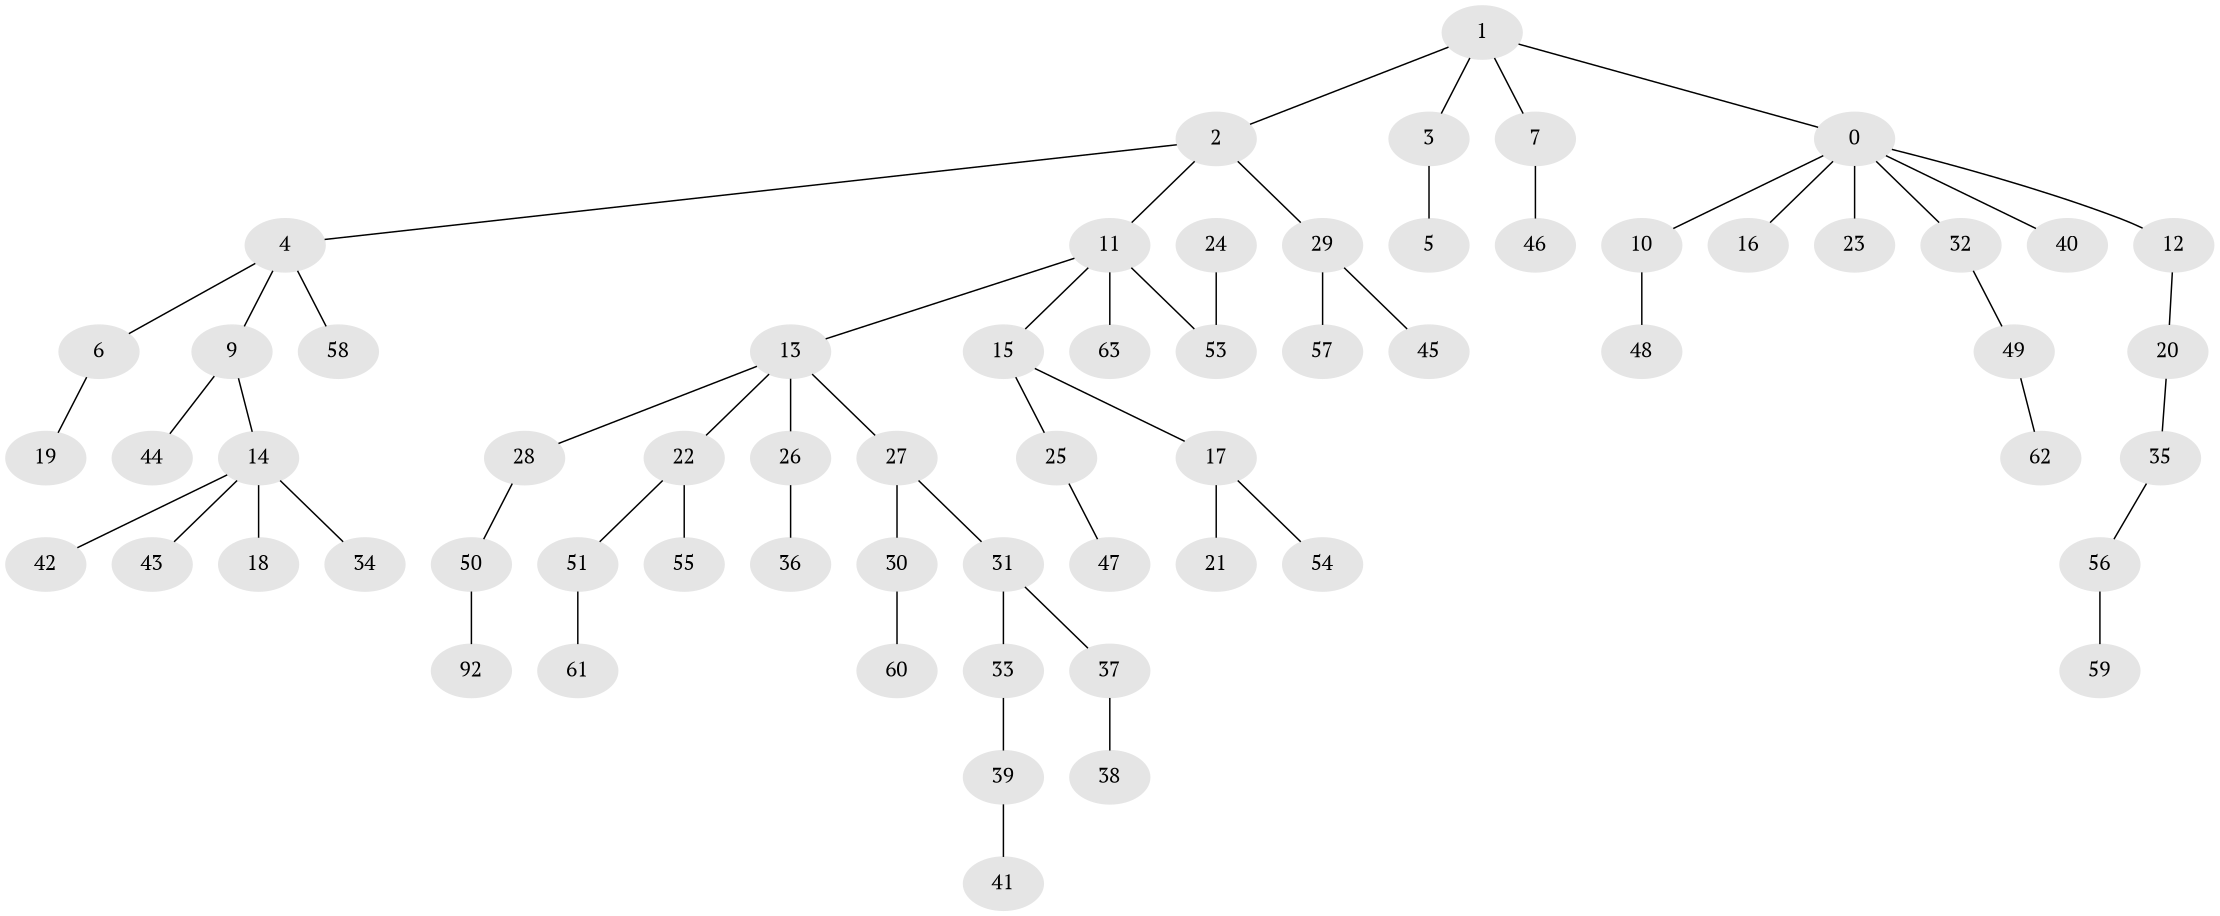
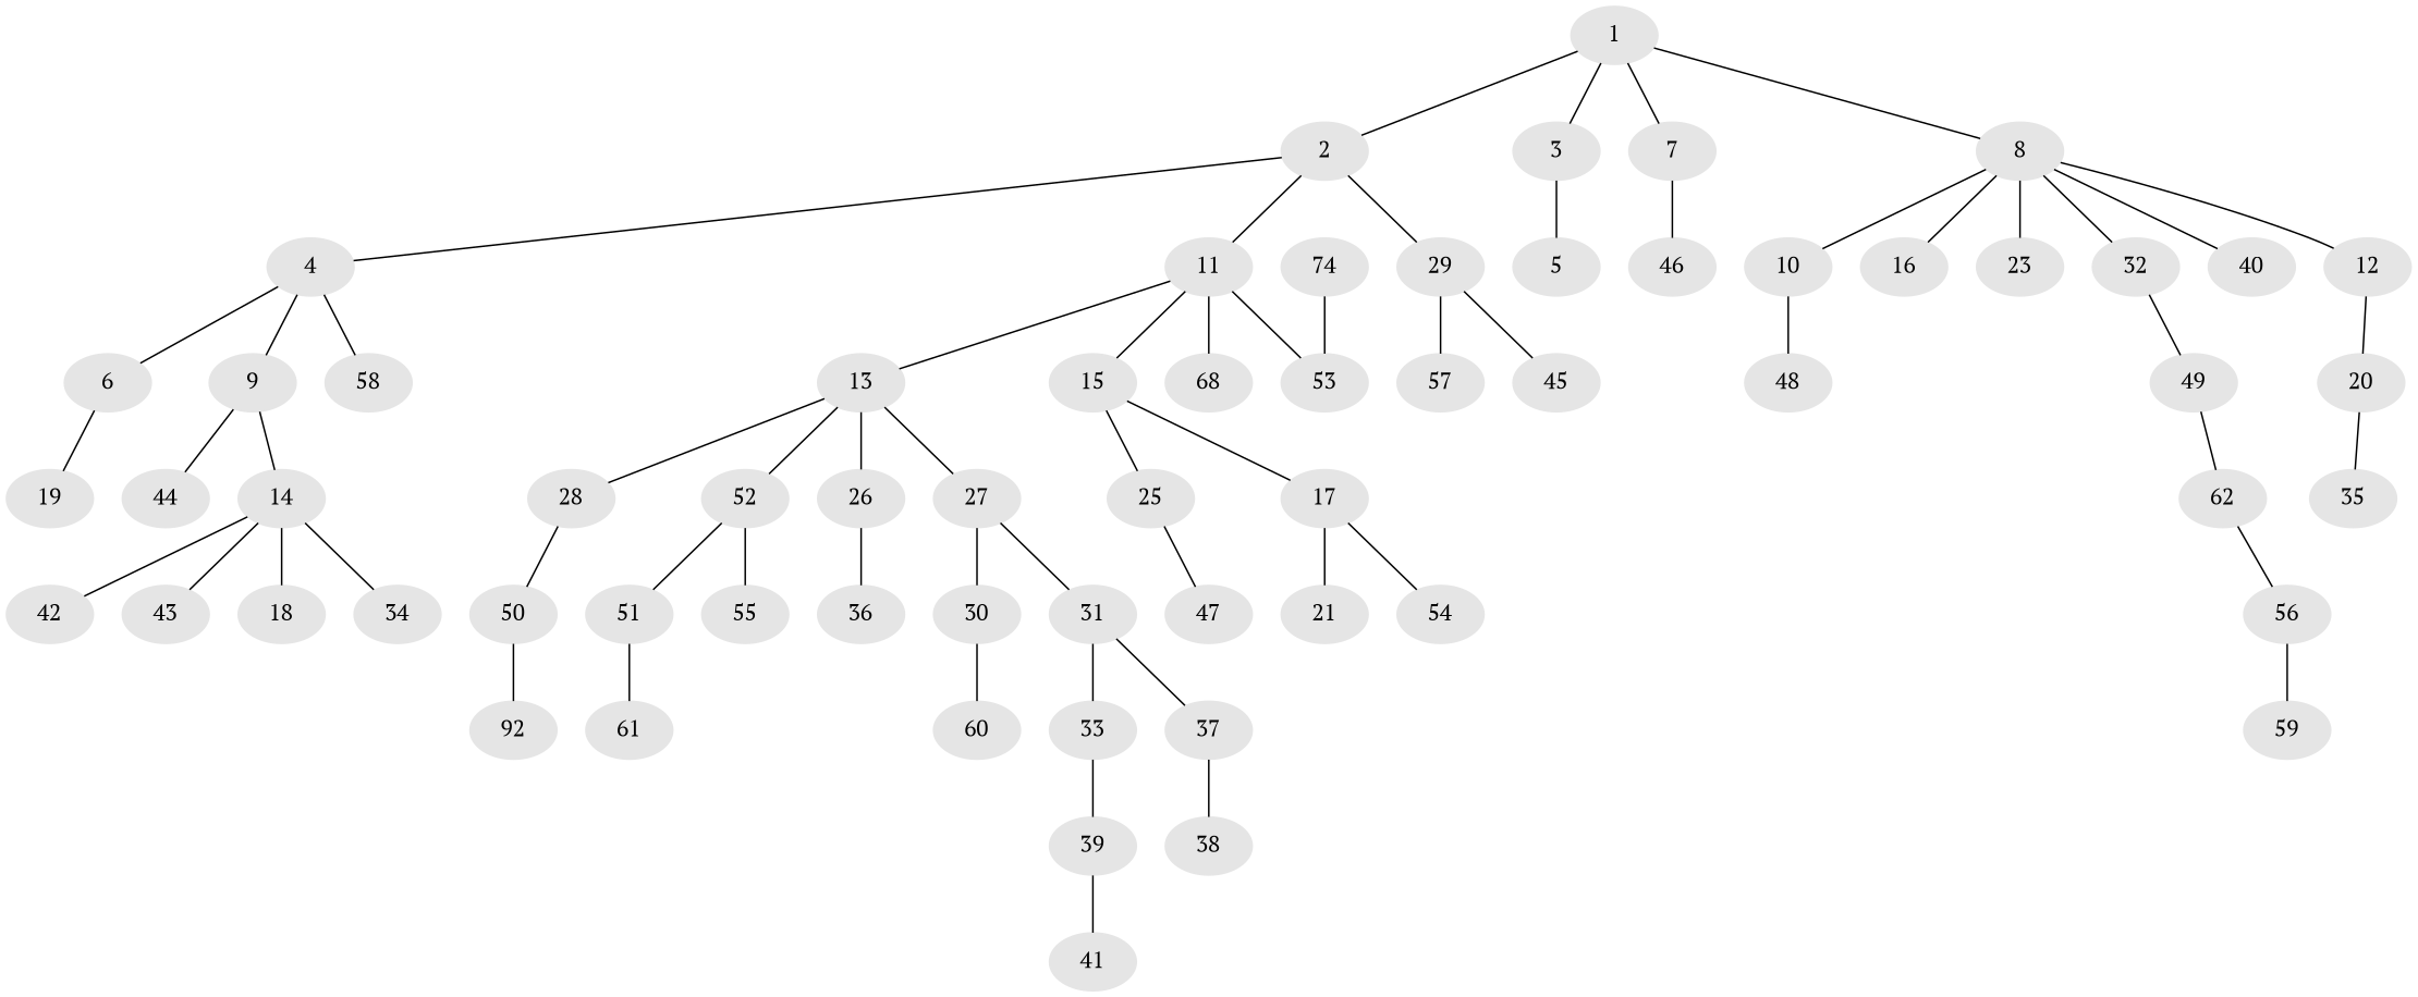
  graph {
    fontname="PT Serif"
    node [color=gray90 fontname="PT Serif" style=filled]
    edge [fontname="PT Serif" weight=1.0]
    1
    2
    3
    7
-   8 [label=0]
+   8
    4
    11
    29
    5
    46
    10
    12
    16
    23
    32
    40
    6
    9
    58
    13
    15
-   63
+   63 [label=68]
    53
    45
    57
    19
    14
    44
    48
    20
    49
    18
    34
    42
    43
-   22
+   22 [label=52]
    26
    27
    28
    17
    25
-   24
+   24 [label=74]
    35
    51
    55
    36
    30
    31
    50
    21
    54
    47
    56
    61
    60
    33
    37
    n58 [label=92]
    39
    38
    62
    41
    59
    1 -- 2
    1 -- 3
    1 -- 7
    1 -- 8
    2 -- 4
    2 -- 11
    2 -- 29
    3 -- 5
    7 -- 46
    8 -- 10
    8 -- 12
    8 -- 16
    8 -- 23
    8 -- 32
    8 -- 40
    4 -- 6
    4 -- 9
    4 -- 58
    11 -- 13
    11 -- 15
    11 -- 63
    11 -- 53
    29 -- 45
    29 -- 57
    10 -- 48
    12 -- 20
    32 -- 49
    6 -- 19
    9 -- 14
    9 -- 44
    13 -- 22
    13 -- 26
    13 -- 27
    13 -- 28
    15 -- 17
    15 -- 25
    14 -- 18 [weight=2.0]
    14 -- 34
    14 -- 42
    14 -- 43
    20 -- 35
    49 -- 62
    22 -- 51
    22 -- 55
    26 -- 36
    27 -- 30
    27 -- 31
    28 -- 50
    17 -- 21
    17 -- 54
    25 -- 47
    24 -- 53
-   35 -- 56
+   62 -- 56
    51 -- 61
    30 -- 60
    31 -- 33
    31 -- 37
    50 -- n58
    56 -- 59
    33 -- 39
    37 -- 38
    39 -- 41
  }
